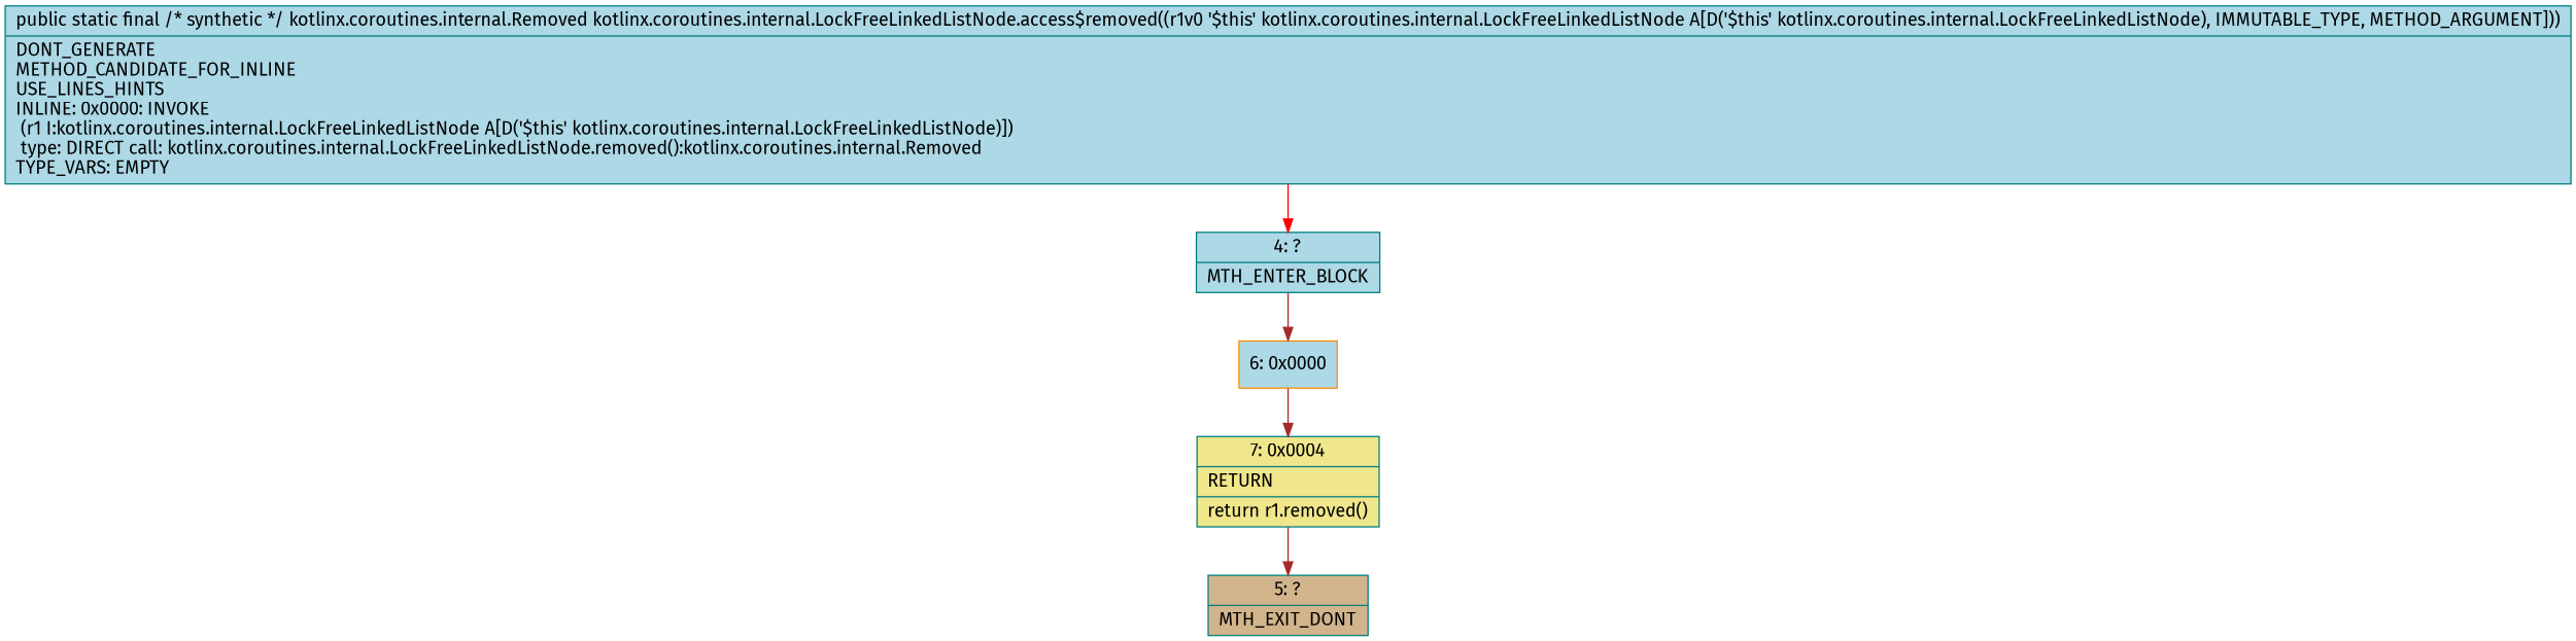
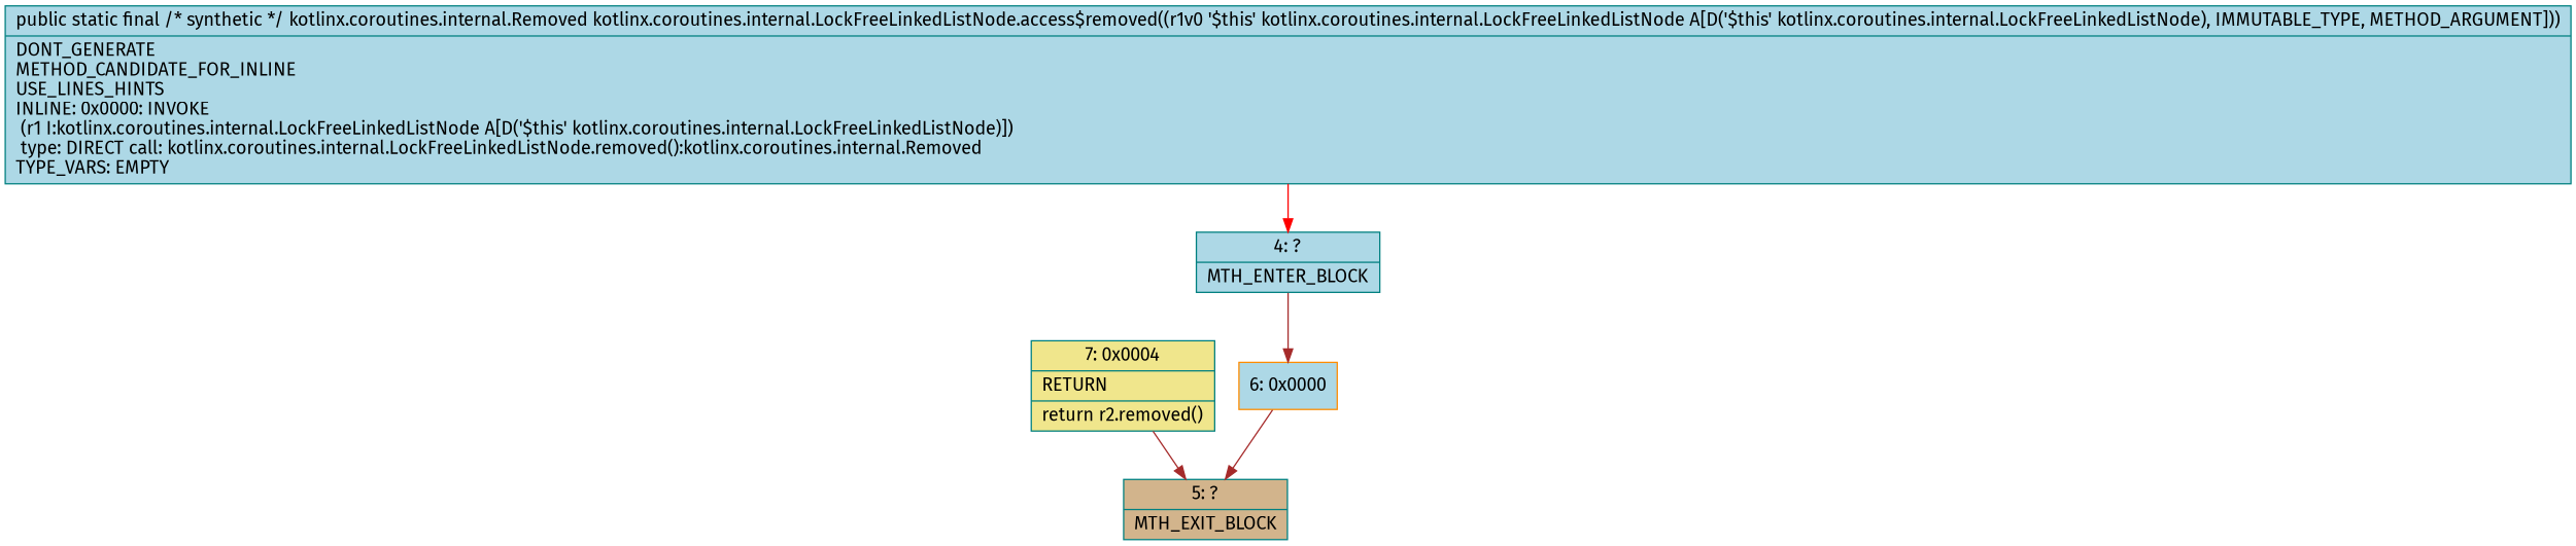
  digraph {
    fontname="Fira Sans"
    node [color=teal fillcolor=lightblue fontname="Fira Sans" shape=record style=filled]
    edge [color=brown fontname="Fira Sans"]
    n1 [label="{4\:\ ?|MTH_ENTER_BLOCK\l}"]
    n2 [color=darkorange label="{6\:\ 0x0000}"]
-   n3 [fillcolor=khaki label="{7\:\ 0x0004|RETURN\l|return r1.removed()\l}"]
-   n4 [fillcolor=tan label="{5\:\ ?|MTH_EXIT_DONT\l}"]
+   n3 [fillcolor=khaki label="{7\:\ 0x0004|RETURN\l|return r2.removed()\l}"]
+   n4 [fillcolor=tan label="{5\:\ ?|MTH_EXIT_BLOCK\l}"]
    n5 [label="{public static final \/* synthetic *\/ kotlinx.coroutines.internal.Removed kotlinx.coroutines.internal.LockFreeLinkedListNode.access$removed((r1v0 '$this' kotlinx.coroutines.internal.LockFreeLinkedListNode A[D('$this' kotlinx.coroutines.internal.LockFreeLinkedListNode), IMMUTABLE_TYPE, METHOD_ARGUMENT]))  | DONT_GENERATE\lMETHOD_CANDIDATE_FOR_INLINE\lUSE_LINES_HINTS\lINLINE: 0x0000: INVOKE  \l  (r1 I:kotlinx.coroutines.internal.LockFreeLinkedListNode A[D('$this' kotlinx.coroutines.internal.LockFreeLinkedListNode)])\l type: DIRECT call: kotlinx.coroutines.internal.LockFreeLinkedListNode.removed():kotlinx.coroutines.internal.Removed\lTYPE_VARS: EMPTY\l}"]
    n1 -> n2
-   n2 -> n3
+   n2 -> n4
    n3 -> n4
    n5 -> n1 [color=red]
  }
